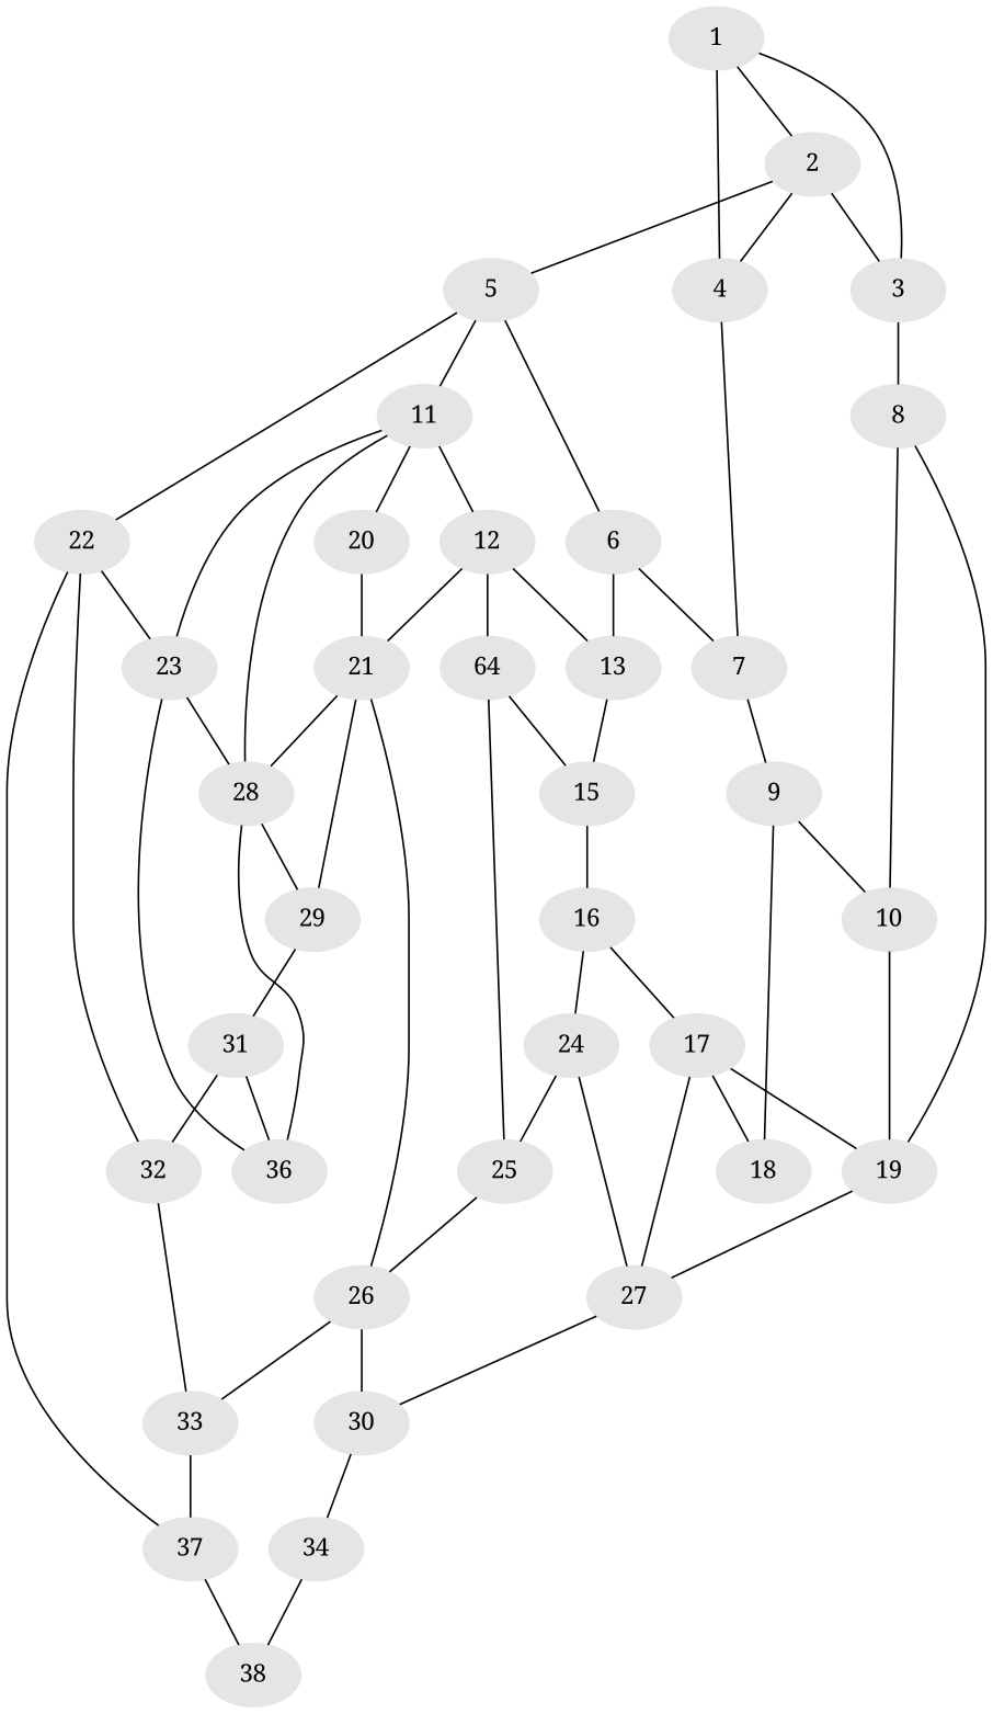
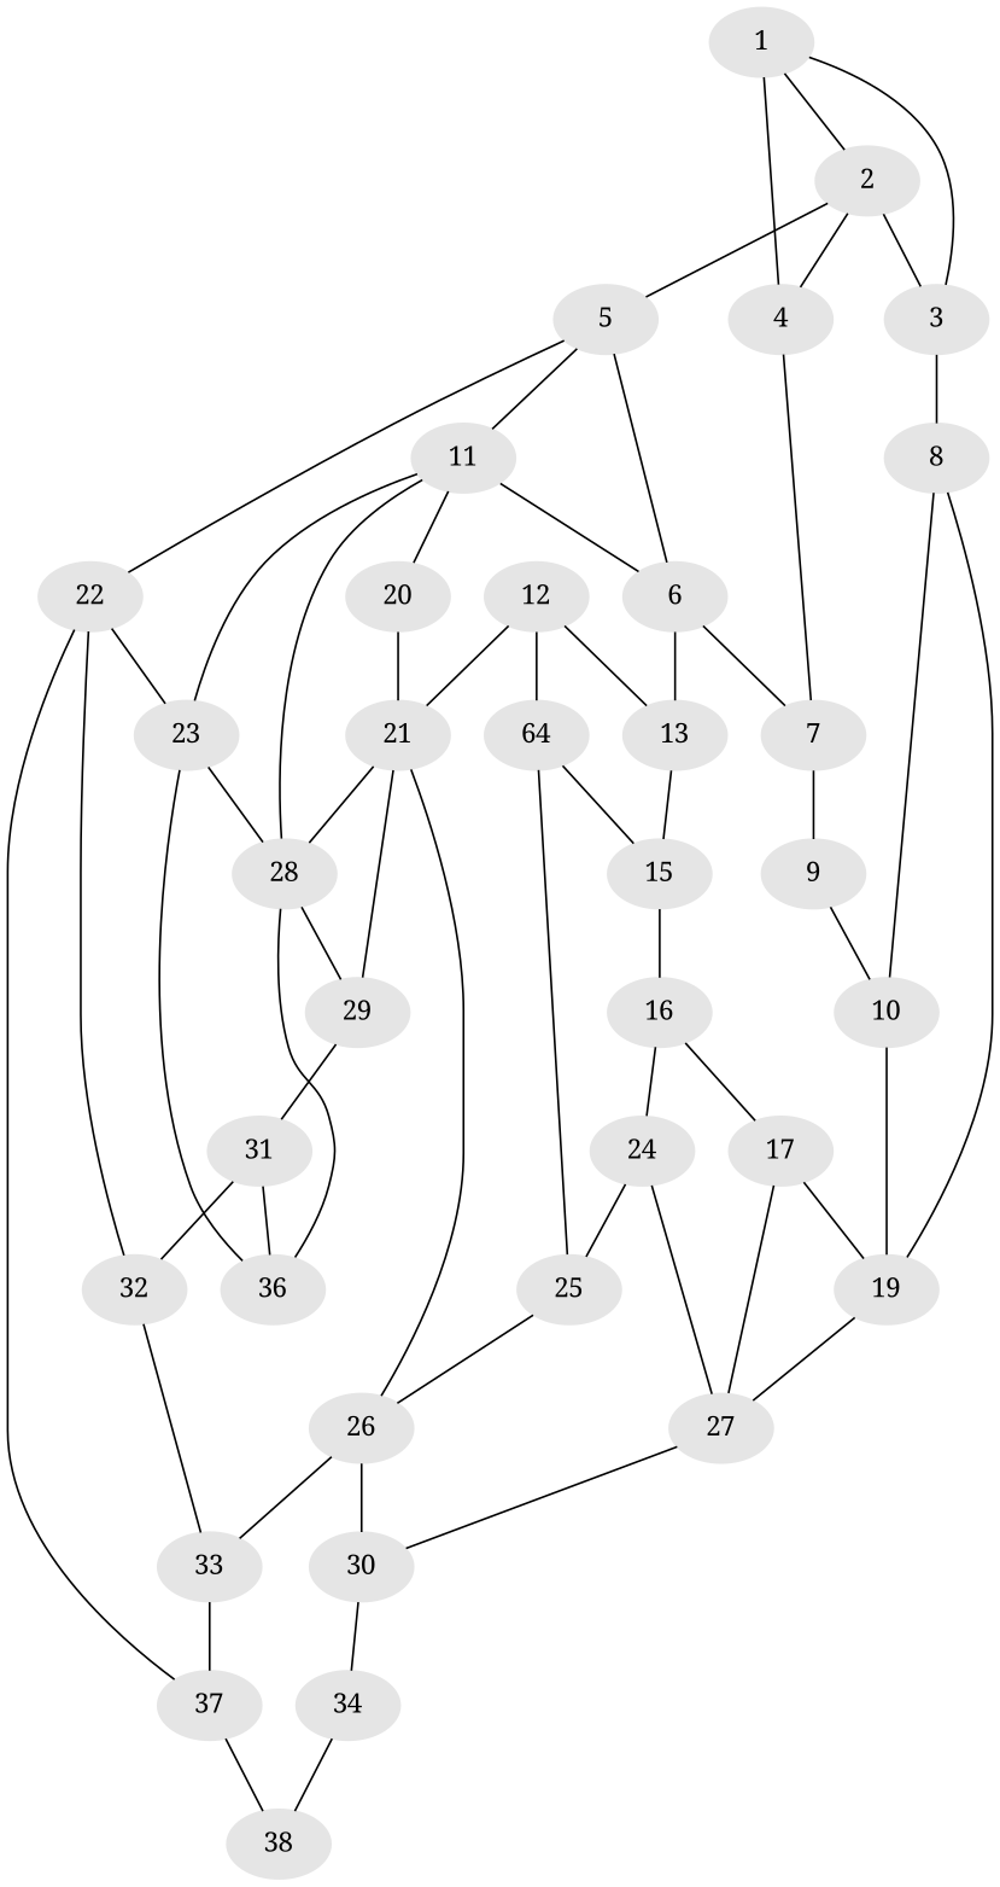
  graph {
    fontname="Noto Serif"
    node [color=gray90 fontname="Noto Serif" style=filled]
    edge [fontname="Noto Serif" weight=1.0]
    1
    2
    3
    4
    5
    8
    7
    6
    11
    22
    10
    19
    9
    13
    12
    20
    23
    28
    32
    37
    15
-   18
    27
    n24 [label=64]
    21
    36
    29
    25
    26
    16
    17
    24
    30
    33
    31
    38
    34
    1 -- 2
    1 -- 3
    1 -- 4 [weight=3.0]
    2 -- 3
    2 -- 4
    2 -- 5 [weight=2.0]
    3 -- 8 [weight=3.0]
    4 -- 7 [weight=2.0]
    5 -- 6
    5 -- 11 [weight=2.0]
    5 -- 22
    8 -- 10
    8 -- 19
    7 -- 9 [weight=2.0]
    6 -- 7 [weight=2.0]
    6 -- 13 [weight=2.0]
-   11 -- 12
+   11 -- 6
    11 -- 20
    11 -- 23
    11 -- 28
    22 -- 23
    22 -- 32
    22 -- 37
    10 -- 19 [weight=2.0]
    19 -- 27
    9 -- 10
-   9 -- 18
    13 -- 15 [weight=2.0]
    12 -- 13
    12 -- n24 [weight=2.0]
    12 -- 21 [weight=3.0]
    20 -- 21
    23 -- 28
    23 -- 36
    28 -- 36
    28 -- 29 [weight=2.0]
    32 -- 33 [weight=2.0]
    37 -- 38 [weight=2.0]
    15 -- 16 [weight=2.0]
    27 -- 30
    n24 -- 15 [weight=2.0]
    n24 -- 25
    21 -- 28
    21 -- 29
    21 -- 26
    29 -- 31
    25 -- 26
    26 -- 30
    26 -- 33 [weight=2.0]
    16 -- 17 [weight=2.0]
    16 -- 24 [weight=2.0]
    17 -- 19
-   17 -- 18 [weight=2.0]
    17 -- 27
    24 -- 27
    24 -- 25
    30 -- 34
    33 -- 37 [weight=2.0]
    31 -- 32 [weight=2.0]
    31 -- 36 [weight=3.0]
    34 -- 38 [weight=2.0]
  }
